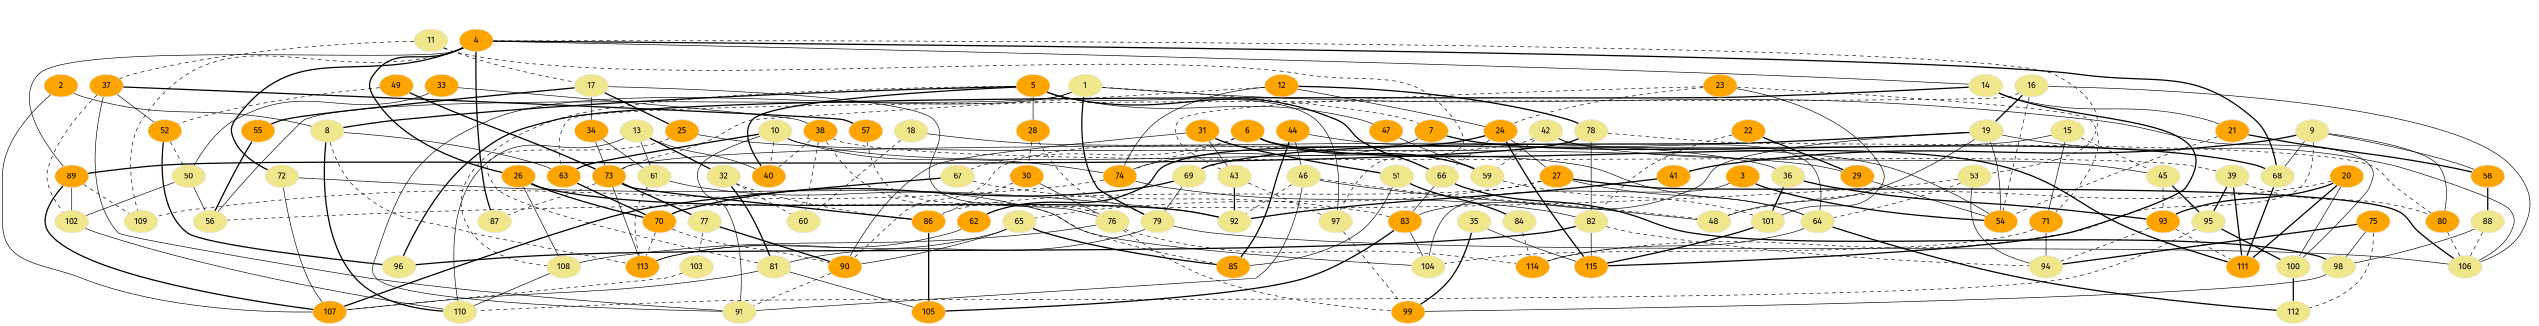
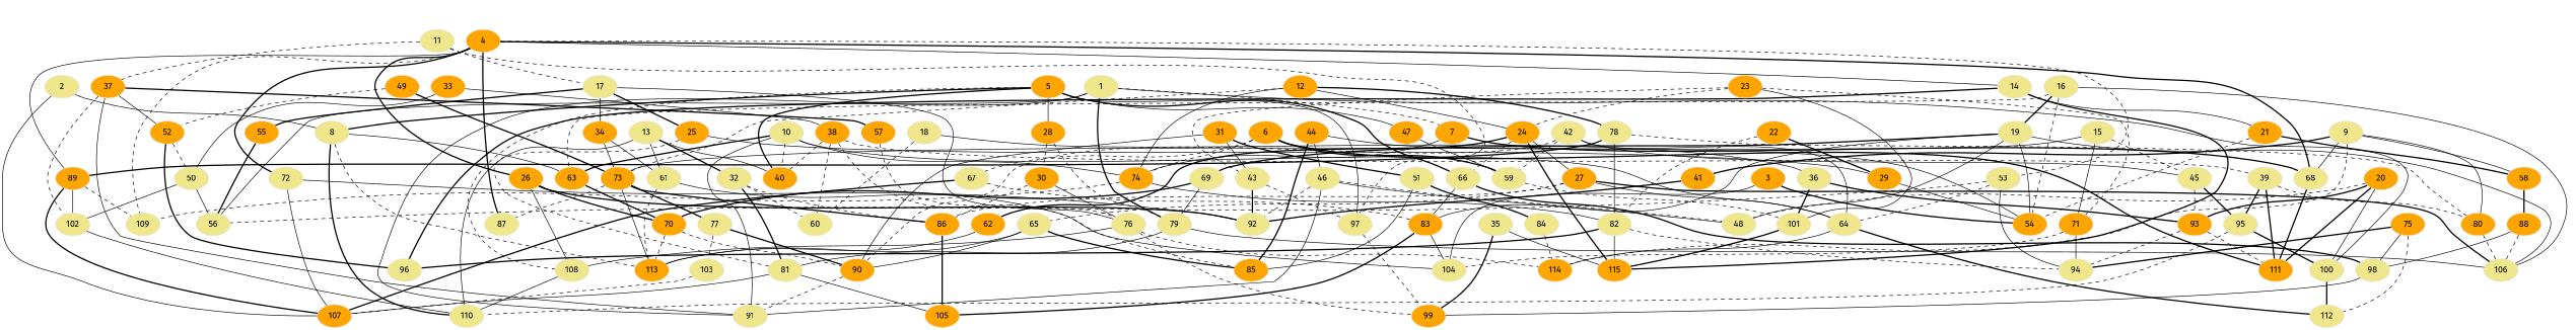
  graph {
    fontname="Fira Sans"
    node [color=gray90 fillcolor=khaki fontname="Fira Sans" style=filled]
    edge [fontname="Fira Sans" style=solid]
    7 [fillcolor=orange]
    1
    56
    79
    91
    100
    68
    74 [fillcolor=orange]
    106
    81
    112
-   2 [fillcolor=orange]
+   2
    8
    107 [fillcolor=orange]
    63 [fillcolor=orange]
    110
    113 [fillcolor=orange]
    3 [fillcolor=orange]
    54 [fillcolor=orange]
    104
    4 [fillcolor=orange]
    14
    26 [fillcolor=orange]
    53
    72
    87
    89 [fillcolor=orange]
    109
    21 [fillcolor=orange]
    96
    115 [fillcolor=orange]
    108
    70 [fillcolor=orange]
    92
    64
    94
    111 [fillcolor=orange]
    102
    5 [fillcolor=orange]
    28 [fillcolor=orange]
    40 [fillcolor=orange]
    47 [fillcolor=orange]
    66
    97
    30 [fillcolor=orange]
    59
    83 [fillcolor=orange]
    98
    99 [fillcolor=orange]
    6 [fillcolor=orange]
    67
    101
    82
    9
    41 [fillcolor=orange]
    58 [fillcolor=orange]
    80 [fillcolor=orange]
    114 [fillcolor=orange]
-   88
+   88 [fillcolor=orange]
    10
    11
    17
    37 [fillcolor=orange]
    25 [fillcolor=orange]
    34 [fillcolor=orange]
    55 [fillcolor=orange]
    76
    52 [fillcolor=orange]
    57 [fillcolor=orange]
    12 [fillcolor=orange]
    24 [fillcolor=orange]
    73 [fillcolor=orange]
    78
    27 [fillcolor=orange]
    62 [fillcolor=orange]
    86 [fillcolor=orange]
    77
    13
    32
    61
    60
    15
    45
    71 [fillcolor=orange]
    93 [fillcolor=orange]
    95
    16
    19
    48
    69
    29 [fillcolor=orange]
    18
    36
    105 [fillcolor=orange]
    20 [fillcolor=orange]
    22 [fillcolor=orange]
    23 [fillcolor=orange]
    43
    65
    90 [fillcolor=orange]
    85 [fillcolor=orange]
    31 [fillcolor=orange]
    51
    84
    33 [fillcolor=orange]
    38 [fillcolor=orange]
    50
    39
    35
    42
    44 [fillcolor=orange]
    46
    49 [fillcolor=orange]
    103
    75 [fillcolor=orange]
    7 -- 68 [style=bold]
    7 -- 74
    1 -- 7 [style=dashed]
    1 -- 56
    1 -- 79 [style=bold]
    1 -- 91
    1 -- 100
    79 -- 106
    79 -- 81
    100 -- 112 [style=bold]
    68 -- 111 [style=bold]
    74 -- 109 [style=dashed]
    74 -- 82
    81 -- 107
    81 -- 105
    2 -- 8
    2 -- 107
    8 -- 63
    8 -- 110 [style=bold]
    8 -- 113 [style=dashed]
    63 -- 70 [style=bold]
    3 -- 54 [style=bold]
    3 -- 104
    4 -- 68 [style=bold]
    4 -- 14
    4 -- 26 [style=bold]
    4 -- 53 [style=dashed]
    4 -- 72 [style=bold]
    4 -- 87 [style=bold]
    4 -- 89
    4 -- 109 [style=dashed]
    14 -- 21
    14 -- 96 [style=bold]
    14 -- 115 [style=bold]
    26 -- 108
    26 -- 70 [style=bold]
    26 -- 92 [style=bold]
    53 -- 56 [style=dashed]
    53 -- 64 [style=dashed]
    53 -- 94
    72 -- 107
    72 -- 92
    89 -- 107 [style=bold]
    89 -- 109 [style=dashed]
    89 -- 102
    21 -- 54 [style=dashed]
    21 -- 58 [style=bold]
    108 -- 110
    70 -- 113 [style=dashed]
    70 -- 90 [style=dashed]
    64 -- 112 [style=bold]
    64 -- 114
    102 -- 110
    5 -- 8 [style=bold]
    5 -- 108 [style=dashed]
    5 -- 28
    5 -- 40 [style=bold]
    5 -- 47
    5 -- 66 [style=bold]
    5 -- 97
    28 -- 79 [style=dashed]
    28 -- 30 [style=dashed]
    47 -- 59
    66 -- 83
    66 -- 98 [style=bold]
    97 -- 99 [style=dashed]
    30 -- 76
    30 -- 86 [style=dashed]
    59 -- 101 [style=dashed]
    83 -- 104
    83 -- 105 [style=bold]
    98 -- 99
    6 -- 74 [style=dashed]
    6 -- 111 [style=bold]
    6 -- 59 [style=bold]
    6 -- 67 [style=dashed]
    67 -- 107 [style=bold]
    67 -- 83 [style=dashed]
    101 -- 115 [style=bold]
    82 -- 96 [style=bold]
    82 -- 115
    82 -- 94 [style=dashed]
    9 -- 68
    9 -- 41 [style=bold]
    9 -- 58
    9 -- 80
    9 -- 114 [style=dashed]
    41 -- 92 [style=bold]
    58 -- 88 [style=bold]
    80 -- 106 [style=dashed]
    88 -- 106 [style=dashed]
    88 -- 98
    10 -- 91
    10 -- 74
    10 -- 63 [style=bold]
    10 -- 64
    10 -- 40 [style=dashed]
    11 -- 97 [style=dashed]
    11 -- 17 [style=dashed]
    11 -- 37 [style=dashed]
    17 -- 25 [style=bold]
    17 -- 34
    17 -- 55 [style=bold]
    17 -- 76
    37 -- 91
    37 -- 102 [style=dashed]
    37 -- 52
    37 -- 57 [style=bold]
    25 -- 81 [style=dashed]
    25 -- 29
    34 -- 73
    34 -- 61
    55 -- 56 [style=bold]
    76 -- 108
    76 -- 99 [style=dashed]
    76 -- 114 [style=dashed]
    52 -- 96 [style=bold]
    52 -- 50 [style=dashed]
    57 -- 76 [style=dashed]
    12 -- 74
    12 -- 24
    12 -- 73 [style=dashed]
    12 -- 78 [style=bold]
    24 -- 115 [style=bold]
    24 -- 66 [style=dashed]
    24 -- 27
    24 -- 62 [style=bold]
    73 -- 113
    73 -- 87 [style=dashed]
    73 -- 86 [style=bold]
    73 -- 77 [style=bold]
    78 -- 89 [style=bold]
    78 -- 82
    78 -- 80 [style=dashed]
    27 -- 106 [style=bold]
    27 -- 64
    27 -- 86 [style=dashed]
    27 -- 65 [style=dashed]
    62 -- 113
    86 -- 105 [style=bold]
    77 -- 90 [style=bold]
    77 -- 103 [style=dashed]
    13 -- 110
    13 -- 40
    13 -- 32 [style=bold]
    13 -- 61
    32 -- 81 [style=bold]
    32 -- 86 [style=dashed]
    32 -- 60 [style=dashed]
    61 -- 113 [style=dashed]
    61 -- 104
    15 -- 73
    15 -- 45 [style=dashed]
    15 -- 71
    45 -- 93 [style=dashed]
    45 -- 95 [style=bold]
    71 -- 104 [style=dashed]
    71 -- 94
    93 -- 94 [style=dashed]
    93 -- 111 [style=dashed]
    95 -- 100 [style=bold]
    95 -- 110 [style=dashed]
    16 -- 106
    16 -- 63 [style=dashed]
    16 -- 54 [style=dashed]
    16 -- 19 [style=bold]
    19 -- 106
    19 -- 54
    19 -- 83
    19 -- 48
    19 -- 69 [style=bold]
    69 -- 79
    69 -- 70 [style=bold]
    29 -- 54
    18 -- 60 [style=dashed]
    18 -- 36
    36 -- 101 [style=bold]
    36 -- 93 [style=bold]
    20 -- 100
    20 -- 111 [style=bold]
    20 -- 93 [style=bold]
    20 -- 48 [style=dashed]
    22 -- 82 [style=dashed]
    22 -- 29 [style=bold]
    23 -- 101
    23 -- 24 [style=dashed]
    23 -- 71 [style=dashed]
    23 -- 43 [style=dashed]
    43 -- 92 [style=bold]
    43 -- 97 [style=dashed]
    65 -- 113
    65 -- 90
    65 -- 85 [style=bold]
    90 -- 91 [style=dashed]
    31 -- 43
    31 -- 90
    31 -- 51 [style=bold]
    51 -- 85
    51 -- 84 [style=bold]
    84 -- 114 [style=dashed]
    33 -- 38
    33 -- 50
    38 -- 40 [style=dashed]
    38 -- 60 [style=dashed]
    38 -- 85 [style=dashed]
    38 -- 39 [style=dashed]
    50 -- 56
    50 -- 102
    39 -- 111 [style=bold]
    39 -- 80 [style=dashed]
    39 -- 95 [style=bold]
    35 -- 115
    35 -- 99 [style=bold]
    42 -- 64
    42 -- 59 [style=dashed]
    42 -- 45
    42 -- 90 [style=dashed]
    44 -- 54
    44 -- 85 [style=bold]
    44 -- 46
    46 -- 91
    46 -- 92 [style=dashed]
    46 -- 48
    46 -- 48 [style=dashed]
    49 -- 52 [style=dashed]
    49 -- 73 [style=bold]
    103 -- 107 [style=dashed]
    75 -- 112 [style=dashed]
    75 -- 94 [style=bold]
    75 -- 98
  }
